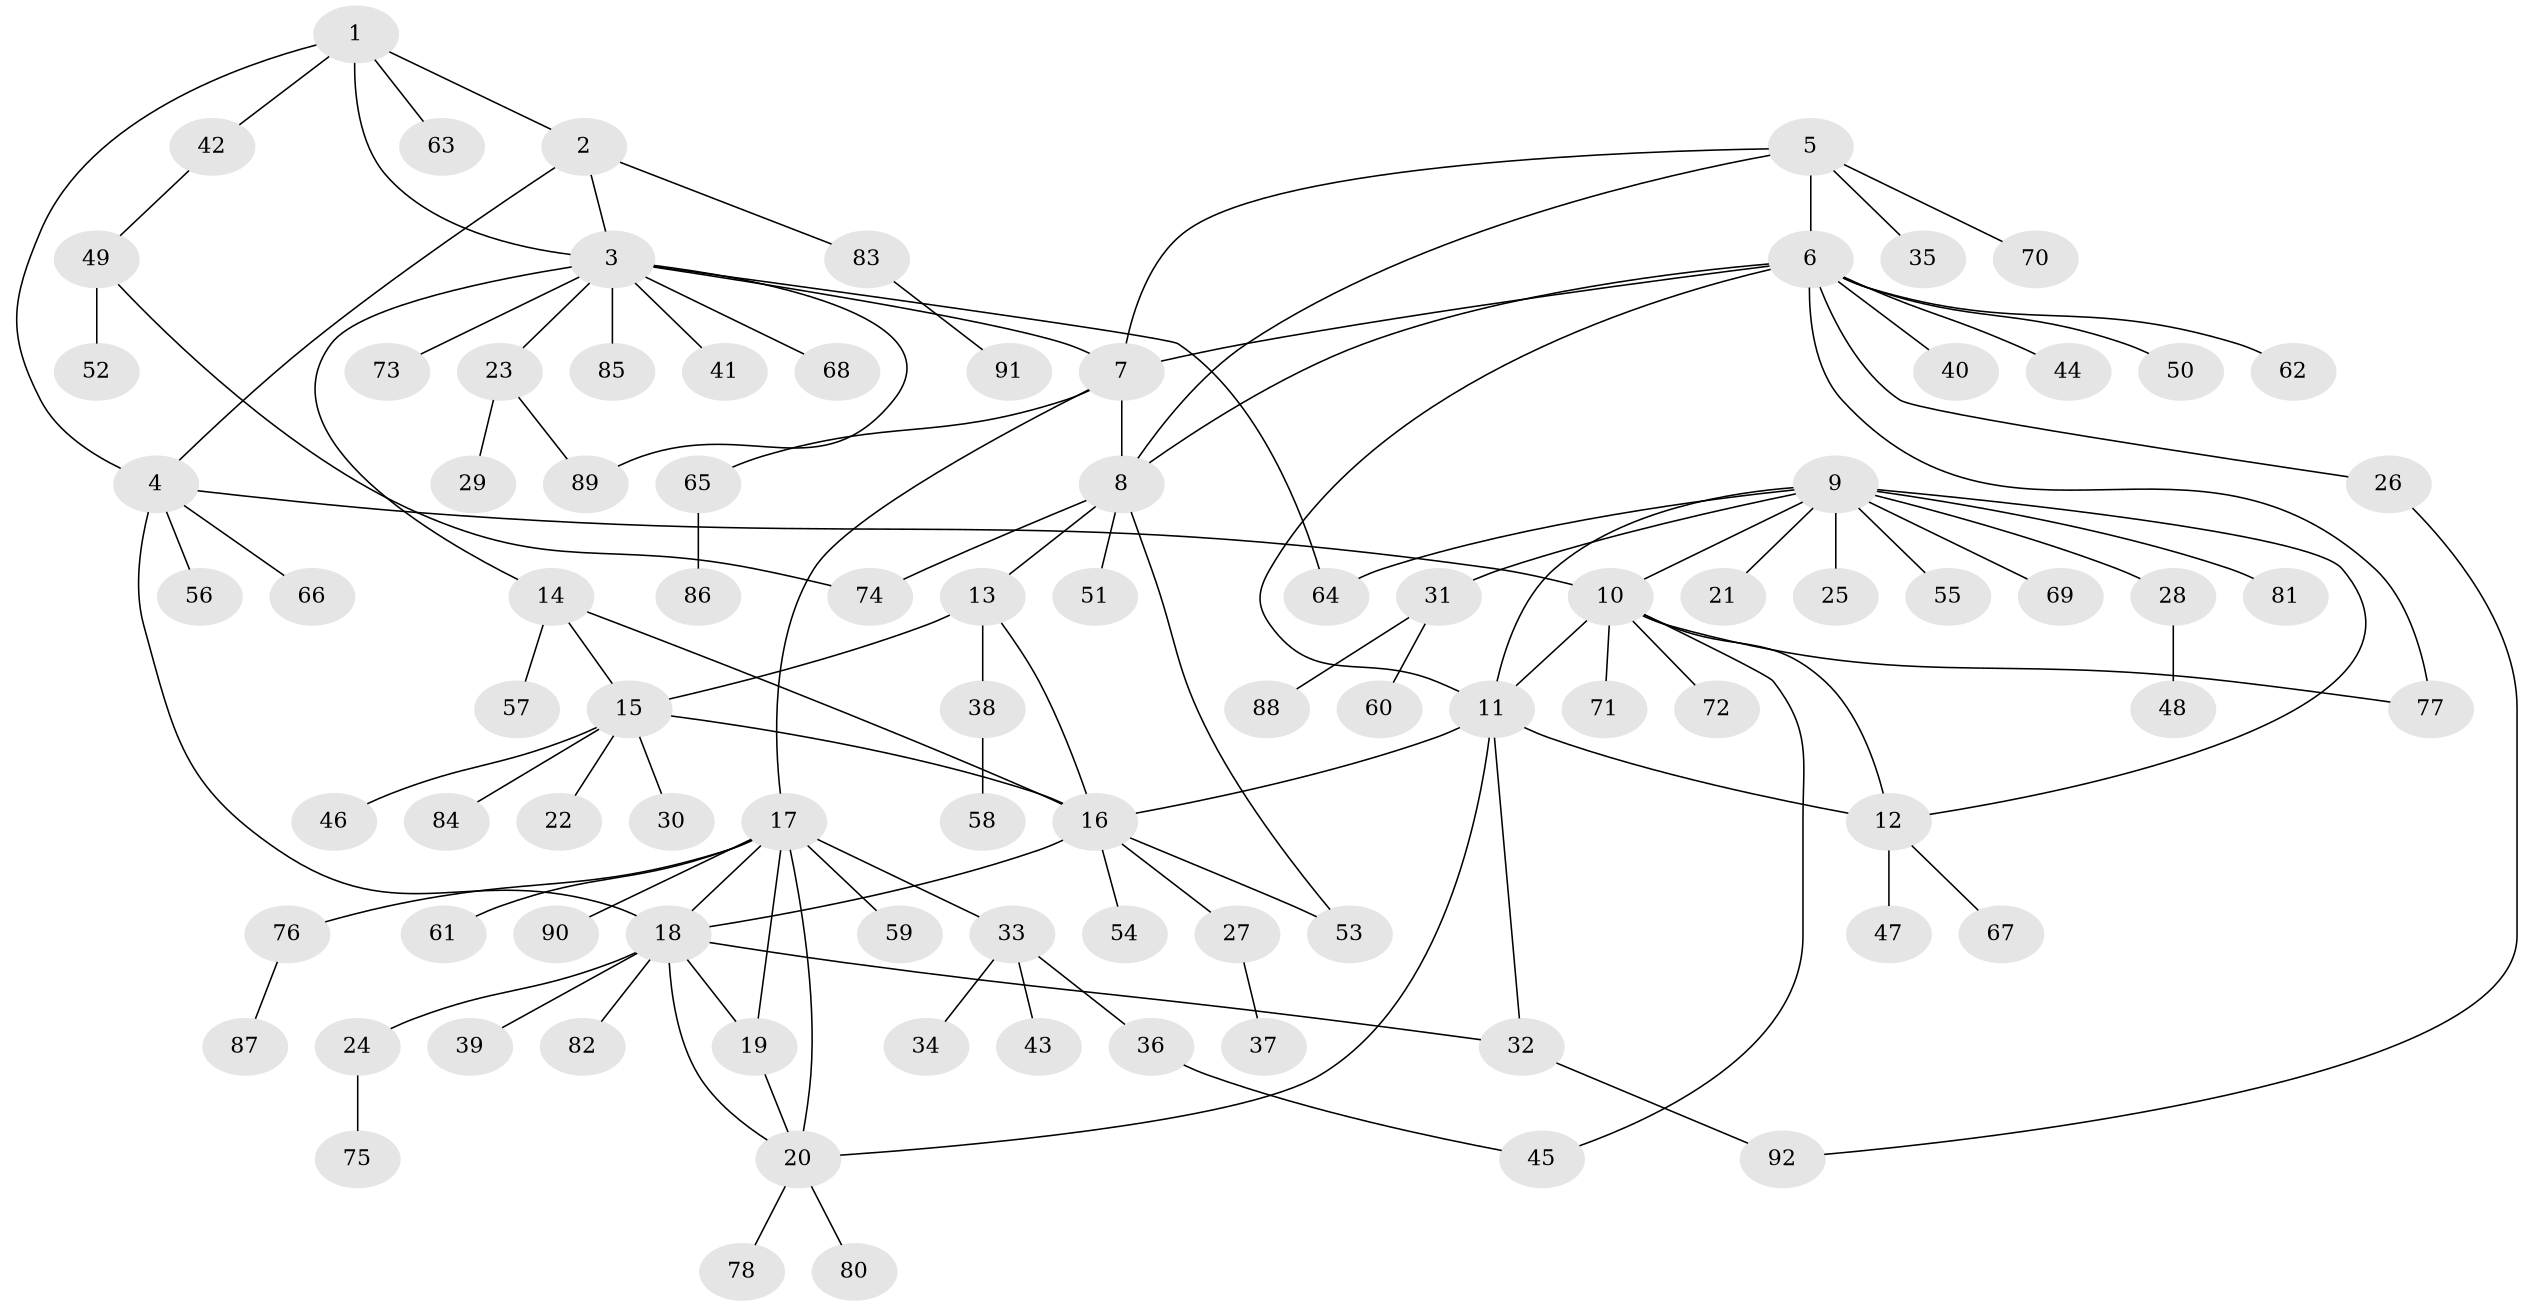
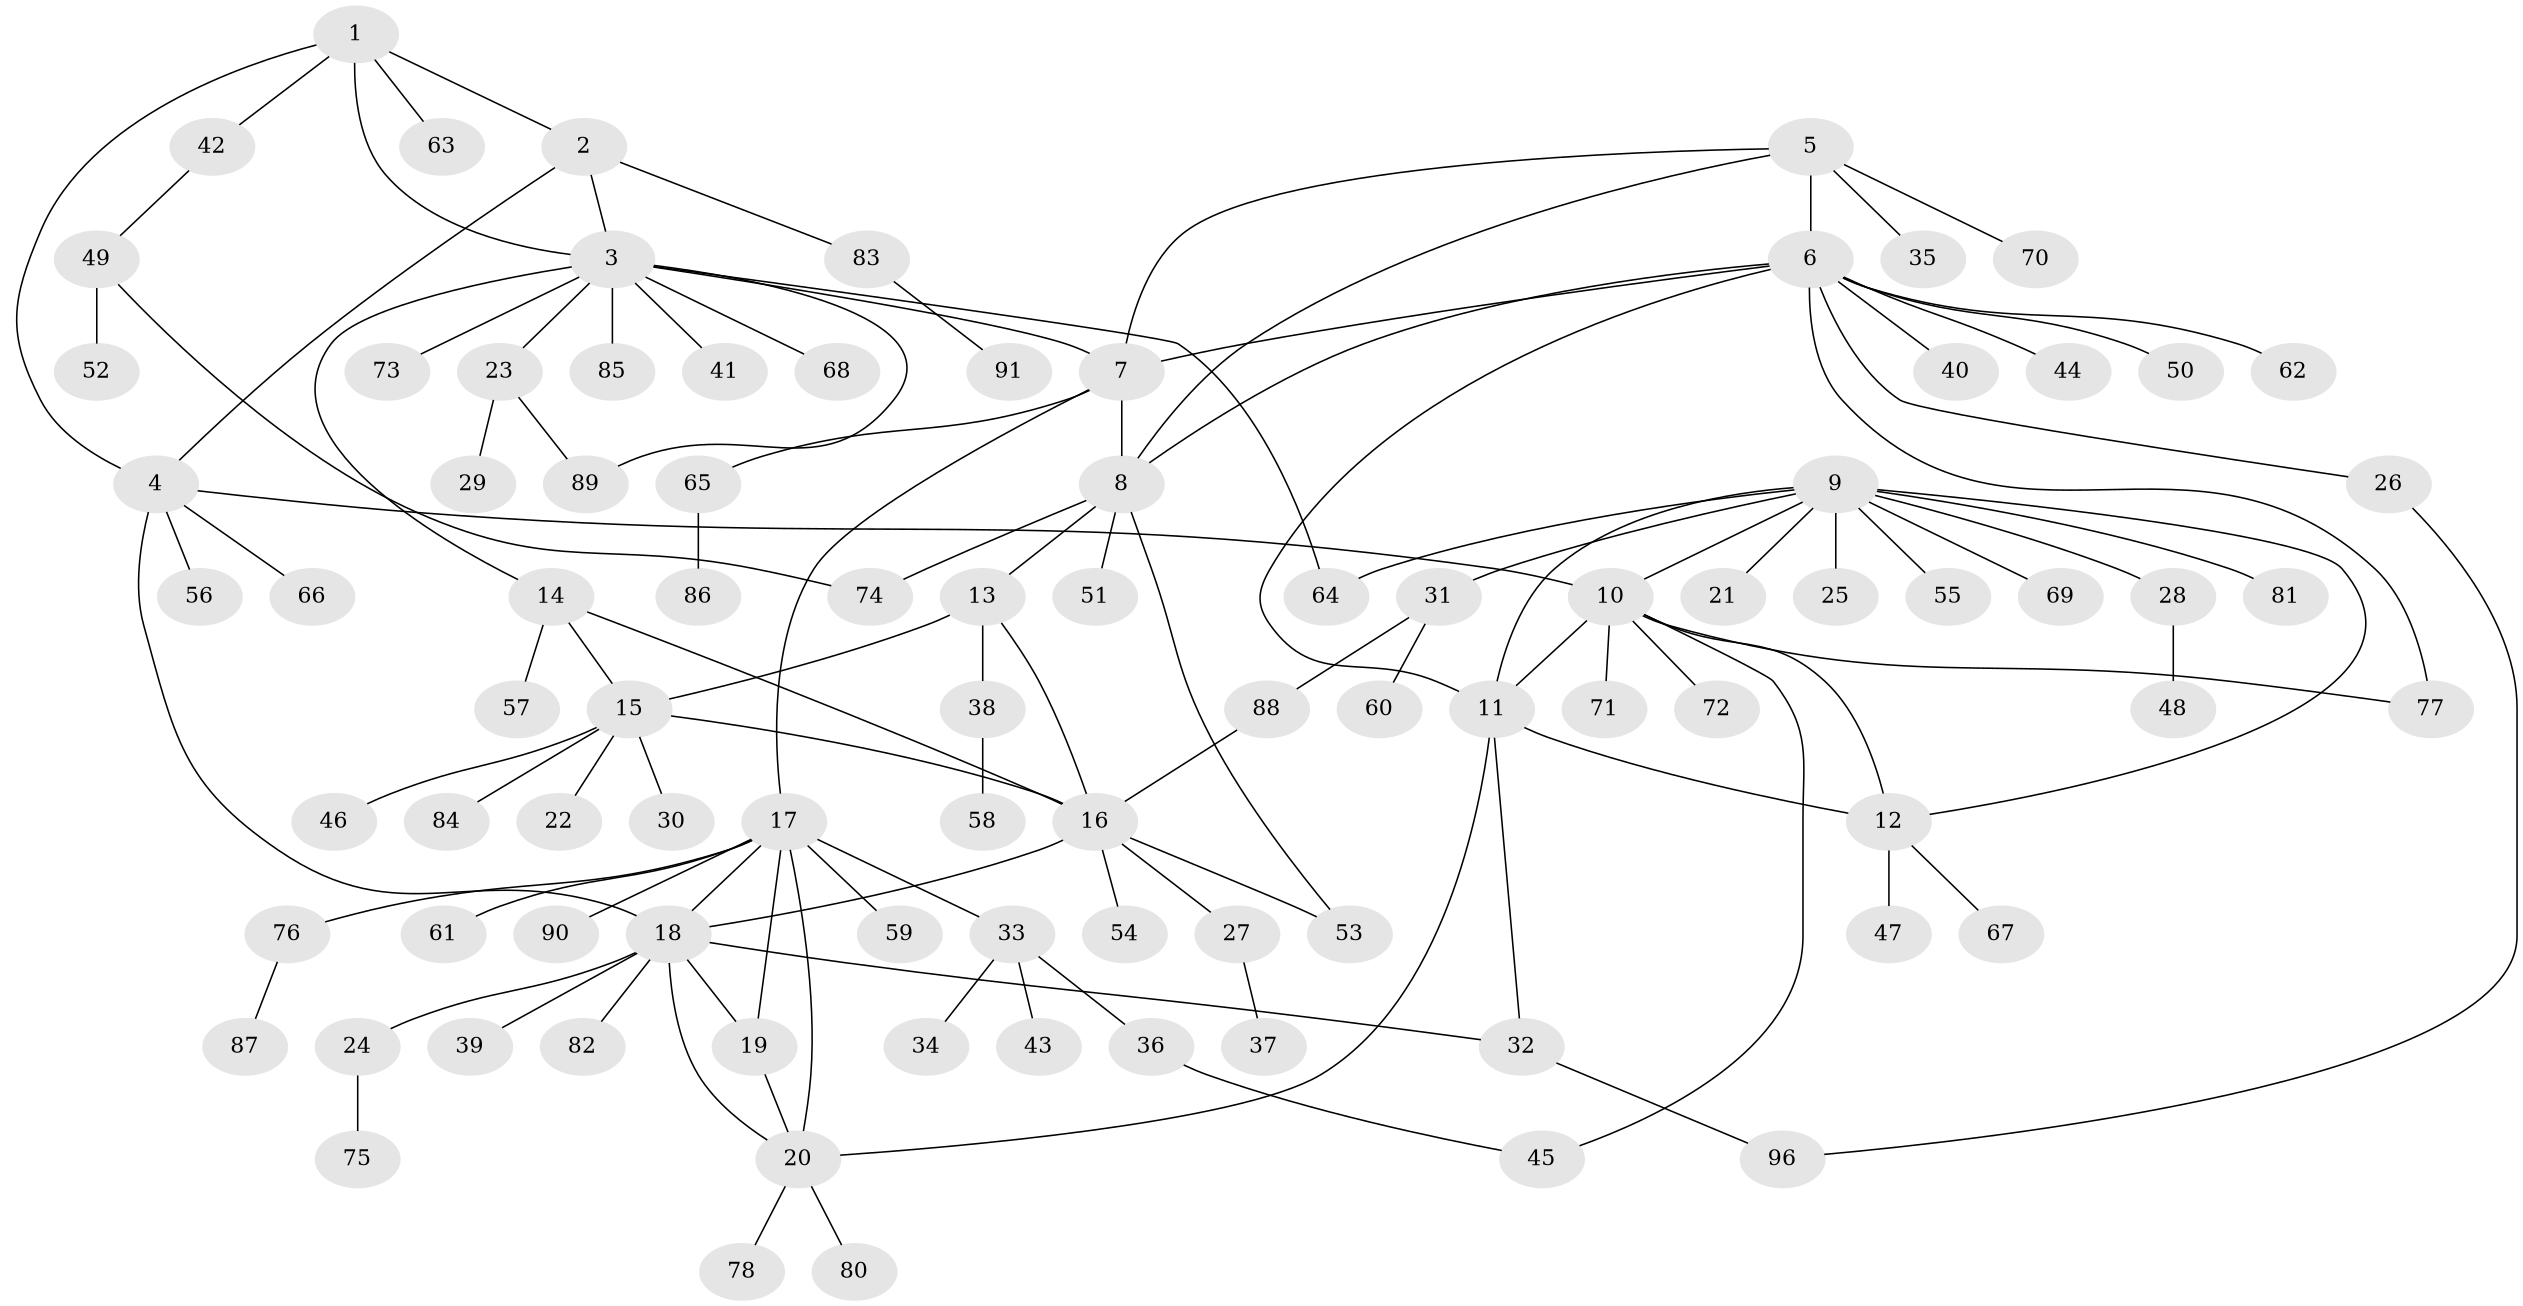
  graph {
    node [color=gray90 style=filled]
    1
    2
    3
    4
    42
    63
    83
    7
    14
    23
    41
    64
    68
    73
    85
    89
    10
    18
    56
    66
    49
    91
    8
    17
    65
    16
    15
    57
    29
    11
    77
    12
    45
    71
    72
    20
    32
    19
    24
    39
    82
    5
    6
    35
    70
    26
    40
    44
    50
    62
    13
    51
    53
    74
-   92
+   92 [label=96]
    33
    59
    61
    76
    90
    86
    38
    9
    21
    25
    28
    31
    55
    69
    81
    47
    67
    48
    60
    88
    27
    54
    78
    80
    22
    30
    46
    84
    58
    37
    34
    36
    43
    87
    75
    52
    1 -- 2
    1 -- 3
    1 -- 4
    1 -- 42
    1 -- 63
    2 -- 3
    2 -- 4
    2 -- 83
    3 -- 7
    3 -- 14
    3 -- 23
    3 -- 41
    3 -- 64
    3 -- 68
    3 -- 73
    3 -- 85
    3 -- 89
    4 -- 10
    4 -- 18
    4 -- 56
    4 -- 66
    42 -- 49
    83 -- 91
    7 -- 8
    7 -- 17
    7 -- 65
    14 -- 16
    14 -- 15
    14 -- 57
    23 -- 89
    23 -- 29
    10 -- 11
    10 -- 77
    10 -- 12
    10 -- 45
    10 -- 71
    10 -- 72
    18 -- 20
    18 -- 32
    18 -- 19
    18 -- 24
    18 -- 39
    18 -- 82
    49 -- 74
    49 -- 52
    8 -- 13
    8 -- 51
    8 -- 53
    8 -- 74
    17 -- 18
    17 -- 20
    17 -- 19
    17 -- 33
    17 -- 59
    17 -- 61
    17 -- 76
    17 -- 90
    65 -- 86
    16 -- 18
    16 -- 53
    16 -- 27
    16 -- 54
    15 -- 16
    15 -- 22
    15 -- 30
    15 -- 46
    15 -- 84
-   11 -- 16
+   88 -- 16
    11 -- 12
    11 -- 20
    11 -- 32
    12 -- 47
    12 -- 67
    20 -- 78
    20 -- 80
    32 -- 92
    19 -- 20
    24 -- 75
    5 -- 7
    5 -- 8
    5 -- 6
    5 -- 35
    5 -- 70
    6 -- 7
    6 -- 8
    6 -- 11
    6 -- 77
    6 -- 26
    6 -- 40
    6 -- 44
    6 -- 50
    6 -- 62
    26 -- 92
    13 -- 16
    13 -- 15
    13 -- 38
    33 -- 34
    33 -- 36
    33 -- 43
    76 -- 87
    38 -- 58
    9 -- 64
    9 -- 10
    9 -- 11
    9 -- 12
    9 -- 21
    9 -- 25
    9 -- 28
    9 -- 31
    9 -- 55
    9 -- 69
    9 -- 81
    28 -- 48
    31 -- 60
    31 -- 88
    27 -- 37
    36 -- 45
  }
